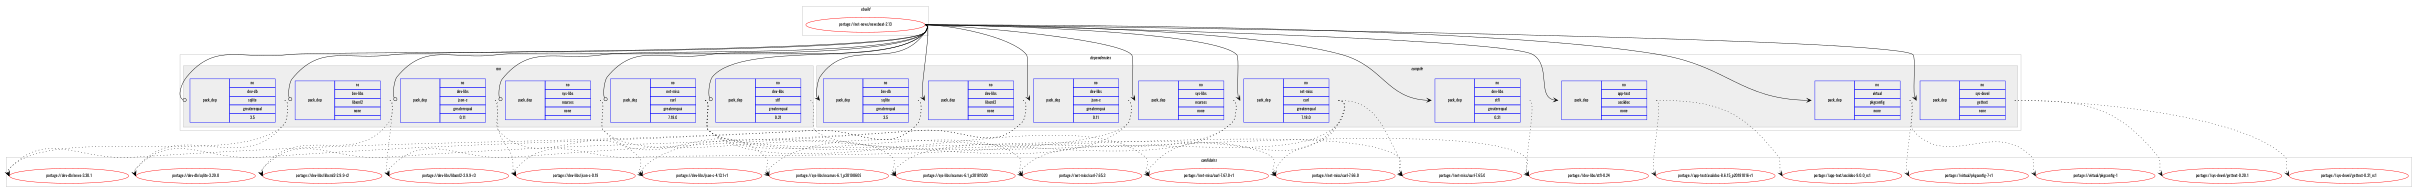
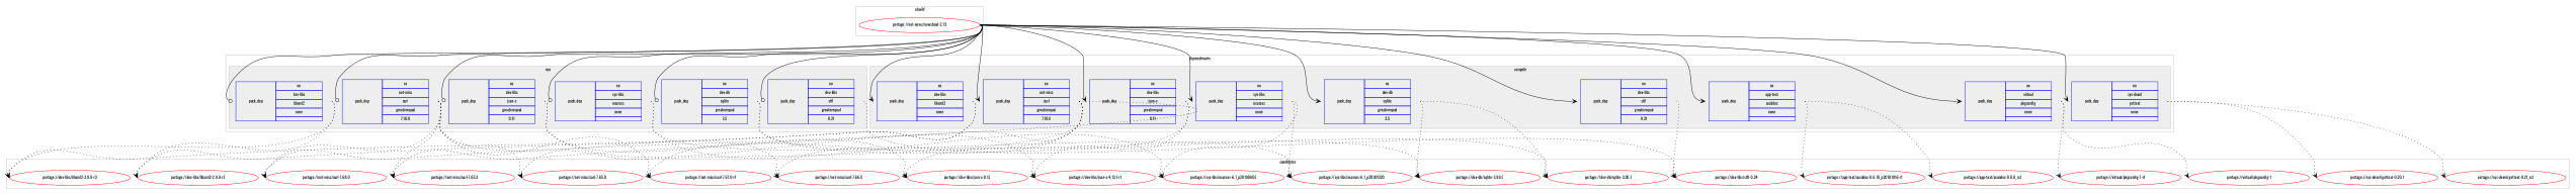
  digraph {
    compound=true
    concentrate=true
    fontname=Oswald
    fontsize=10
    newrank=true
    rankdir=TB
    ranksep=1.5
    node [color=red fontname=Oswald fontsize=10]
    edge [arrowhead=vee fontname=Oswald headport=w style=dotted tailport=e weight=100]
    n1 [label="portage://net-news/newsboat-2.13" width=4]
    n2 [color=blue label=<<TABLE BORDER="0" CELLBORDER="1" CELLSPACING="0" CELLPADDING="4" WIDTH="220"><TR><TD ROWSPAN="6" CELLPADDING="30">pack_dep</TD></TR><TR><TD WIDTH="110">no</TD></TR><TR><TD>app-text</TD></TR><TR><TD>asciidoc</TD></TR><TR><TD>none</TD></TR><TR><TD></TD></TR></TABLE>> shape=none]
    n3 [color=blue label=<<TABLE BORDER="0" CELLBORDER="1" CELLSPACING="0" CELLPADDING="4" WIDTH="220"><TR><TD ROWSPAN="6" CELLPADDING="30">pack_dep</TD></TR><TR><TD WIDTH="110">no</TD></TR><TR><TD>dev-db</TD></TR><TR><TD>sqlite</TD></TR><TR><TD>greaterequal</TD></TR><TR><TD>3.5</TD></TR></TABLE>> shape=none]
    n4 [color=blue label=<<TABLE BORDER="0" CELLBORDER="1" CELLSPACING="0" CELLPADDING="4" WIDTH="220"><TR><TD ROWSPAN="6" CELLPADDING="30">pack_dep</TD></TR><TR><TD WIDTH="110">no</TD></TR><TR><TD>dev-libs</TD></TR><TR><TD>json-c</TD></TR><TR><TD>greaterequal</TD></TR><TR><TD>0.11</TD></TR></TABLE>> shape=none]
    n5 [color=blue label=<<TABLE BORDER="0" CELLBORDER="1" CELLSPACING="0" CELLPADDING="4" WIDTH="220"><TR><TD ROWSPAN="6" CELLPADDING="30">pack_dep</TD></TR><TR><TD WIDTH="110">no</TD></TR><TR><TD>dev-libs</TD></TR><TR><TD>libxml2</TD></TR><TR><TD>none</TD></TR><TR><TD></TD></TR></TABLE>> shape=none]
    n6 [color=blue label=<<TABLE BORDER="0" CELLBORDER="1" CELLSPACING="0" CELLPADDING="4" WIDTH="220"><TR><TD ROWSPAN="6" CELLPADDING="30">pack_dep</TD></TR><TR><TD WIDTH="110">no</TD></TR><TR><TD>dev-libs</TD></TR><TR><TD>stfl</TD></TR><TR><TD>greaterequal</TD></TR><TR><TD>0.21</TD></TR></TABLE>> shape=none]
    n7 [color=blue label=<<TABLE BORDER="0" CELLBORDER="1" CELLSPACING="0" CELLPADDING="4" WIDTH="220"><TR><TD ROWSPAN="6" CELLPADDING="30">pack_dep</TD></TR><TR><TD WIDTH="110">no</TD></TR><TR><TD>net-misc</TD></TR><TR><TD>curl</TD></TR><TR><TD>greaterequal</TD></TR><TR><TD>7.18.0</TD></TR></TABLE>> shape=none]
    n8 [color=blue label=<<TABLE BORDER="0" CELLBORDER="1" CELLSPACING="0" CELLPADDING="4" WIDTH="220"><TR><TD ROWSPAN="6" CELLPADDING="30">pack_dep</TD></TR><TR><TD WIDTH="110">no</TD></TR><TR><TD>sys-devel</TD></TR><TR><TD>gettext</TD></TR><TR><TD>none</TD></TR><TR><TD></TD></TR></TABLE>> shape=none]
    n9 [color=blue label=<<TABLE BORDER="0" CELLBORDER="1" CELLSPACING="0" CELLPADDING="4" WIDTH="220"><TR><TD ROWSPAN="6" CELLPADDING="30">pack_dep</TD></TR><TR><TD WIDTH="110">no</TD></TR><TR><TD>sys-libs</TD></TR><TR><TD>ncurses</TD></TR><TR><TD>none</TD></TR><TR><TD></TD></TR></TABLE>> shape=none]
    n10 [color=blue label=<<TABLE BORDER="0" CELLBORDER="1" CELLSPACING="0" CELLPADDING="4" WIDTH="220"><TR><TD ROWSPAN="6" CELLPADDING="30">pack_dep</TD></TR><TR><TD WIDTH="110">no</TD></TR><TR><TD>virtual</TD></TR><TR><TD>pkgconfig</TD></TR><TR><TD>none</TD></TR><TR><TD></TD></TR></TABLE>> shape=none]
    n11 [color=blue label=<<TABLE BORDER="0" CELLBORDER="1" CELLSPACING="0" CELLPADDING="4" WIDTH="220"><TR><TD ROWSPAN="6" CELLPADDING="30">pack_dep</TD></TR><TR><TD WIDTH="110">no</TD></TR><TR><TD>dev-db</TD></TR><TR><TD>sqlite</TD></TR><TR><TD>greaterequal</TD></TR><TR><TD>3.5</TD></TR></TABLE>> shape=none]
    n12 [color=blue label=<<TABLE BORDER="0" CELLBORDER="1" CELLSPACING="0" CELLPADDING="4" WIDTH="220"><TR><TD ROWSPAN="6" CELLPADDING="30">pack_dep</TD></TR><TR><TD WIDTH="110">no</TD></TR><TR><TD>dev-libs</TD></TR><TR><TD>json-c</TD></TR><TR><TD>greaterequal</TD></TR><TR><TD>0.11</TD></TR></TABLE>> shape=none]
    n13 [color=blue label=<<TABLE BORDER="0" CELLBORDER="1" CELLSPACING="0" CELLPADDING="4" WIDTH="220"><TR><TD ROWSPAN="6" CELLPADDING="30">pack_dep</TD></TR><TR><TD WIDTH="110">no</TD></TR><TR><TD>dev-libs</TD></TR><TR><TD>libxml2</TD></TR><TR><TD>none</TD></TR><TR><TD></TD></TR></TABLE>> shape=none]
    n14 [color=blue label=<<TABLE BORDER="0" CELLBORDER="1" CELLSPACING="0" CELLPADDING="4" WIDTH="220"><TR><TD ROWSPAN="6" CELLPADDING="30">pack_dep</TD></TR><TR><TD WIDTH="110">no</TD></TR><TR><TD>dev-libs</TD></TR><TR><TD>stfl</TD></TR><TR><TD>greaterequal</TD></TR><TR><TD>0.21</TD></TR></TABLE>> shape=none]
    n15 [color=blue label=<<TABLE BORDER="0" CELLBORDER="1" CELLSPACING="0" CELLPADDING="4" WIDTH="220"><TR><TD ROWSPAN="6" CELLPADDING="30">pack_dep</TD></TR><TR><TD WIDTH="110">no</TD></TR><TR><TD>net-misc</TD></TR><TR><TD>curl</TD></TR><TR><TD>greaterequal</TD></TR><TR><TD>7.18.0</TD></TR></TABLE>> shape=none]
    n16 [color=blue label=<<TABLE BORDER="0" CELLBORDER="1" CELLSPACING="0" CELLPADDING="4" WIDTH="220"><TR><TD ROWSPAN="6" CELLPADDING="30">pack_dep</TD></TR><TR><TD WIDTH="110">no</TD></TR><TR><TD>sys-libs</TD></TR><TR><TD>ncurses</TD></TR><TR><TD>none</TD></TR><TR><TD></TD></TR></TABLE>> shape=none]
    n17 [label="portage://app-text/asciidoc-9.0.0_rc1" width=4]
-   n18 [label="portage://app-text/asciidoc-8.6.15_p20181016-r1" width=4]
-   n19 [label="portage://dev-db/news-3.30.1" width=4]
-   n20 [label="portage://dev-db/sqlite-3.29.0" width=4]
+   n18 [label="portage://app-text/asciidoc-8.6.10_p20181016-r1" width=4]
+   n19 [label="portage://dev-db/sqlite-3.30.1" width=4]
+   n20 [label="portage://dev-db/sqlite-3.99.0" width=4]
    n21 [label="portage://dev-libs/json-c-4.13.1-r1" width=4]
-   n22 [label="portage://dev-libs/json-c-0.19" width=4]
+   n22 [label="portage://dev-libs/json-c-0.12" width=4]
    n23 [label="portage://dev-libs/libxml2-2.9.9-r3" width=4]
    n24 [label="portage://dev-libs/libxml2-2.9.9-r2" width=4]
    n25 [label="portage://dev-libs/stfl-0.24" width=4]
+   n26 [label="portage://net-misc/curl-7.68.0" width=4]
    n27 [label="portage://net-misc/curl-7.67.0-r1" width=4]
    n28 [label="portage://net-misc/curl-7.66.0" width=4]
    n29 [label="portage://net-misc/curl-7.65.3" width=4]
    n30 [label="portage://net-misc/curl-7.65.0" width=4]
    n31 [label="portage://sys-devel/gettext-0.21_rc1" width=4]
    n32 [label="portage://sys-devel/gettext-0.20.1" width=4]
    n33 [label="portage://sys-libs/ncurses-6.1_p20190609" width=4]
    n34 [label="portage://sys-libs/ncurses-6.1_p20181020" width=4]
    n35 [label="portage://virtual/pkgconfig-1" width=4]
    n36 [label="portage://virtual/pkgconfig-7-r1" width=4]
    subgraph cluster_1 {
      color=gray
      label=<<i>ebuild</i>>
      rank=same
      n1
    }
    subgraph cluster_2 {
      color=gray
      label=<<i>dependencies</i>>
      subgraph cluster_3 {
        color=gray
        fillcolor="#eeeeee"
        label=<<i>compile</i>>
        style=filled
        subgraph sub_4 {
          color=gray
          fillcolor="#eeeeee"
          label=<<i>compile</i>>
          style=filled
          n2
        }
        subgraph sub_5 {
          color=gray
          fillcolor="#eeeeee"
          label=<<i>compile</i>>
          style=filled
          n3
        }
        subgraph sub_6 {
          color=gray
          fillcolor="#eeeeee"
          label=<<i>compile</i>>
          style=filled
          n4
        }
        subgraph sub_7 {
          color=gray
          fillcolor="#eeeeee"
          label=<<i>compile</i>>
          style=filled
          n5
        }
        subgraph sub_8 {
          color=gray
          fillcolor="#eeeeee"
          label=<<i>compile</i>>
          style=filled
          n6
        }
        subgraph sub_9 {
          color=gray
          fillcolor="#eeeeee"
          label=<<i>compile</i>>
          style=filled
          n7
        }
        subgraph sub_10 {
          color=gray
          fillcolor="#eeeeee"
          label=<<i>compile</i>>
          style=filled
          n8
        }
        subgraph sub_11 {
          color=gray
          fillcolor="#eeeeee"
          label=<<i>compile</i>>
          style=filled
          n9
        }
        subgraph sub_12 {
          color=gray
          fillcolor="#eeeeee"
          label=<<i>compile</i>>
          style=filled
          n10
        }
      }
      subgraph cluster_13 {
        color=gray
        fillcolor="#eeeeee"
        label=<<i>run</i>>
        style=filled
        subgraph sub_14 {
          color=gray
          fillcolor="#eeeeee"
          label=<<i>run</i>>
          style=filled
          n11
        }
        subgraph sub_15 {
          color=gray
          fillcolor="#eeeeee"
          label=<<i>run</i>>
          style=filled
          n12
        }
        subgraph sub_16 {
          color=gray
          fillcolor="#eeeeee"
          label=<<i>run</i>>
          style=filled
          n13
        }
        subgraph sub_17 {
          color=gray
          fillcolor="#eeeeee"
          label=<<i>run</i>>
          style=filled
          n14
        }
        subgraph sub_18 {
          color=gray
          fillcolor="#eeeeee"
          label=<<i>run</i>>
          style=filled
          n15
        }
        subgraph sub_19 {
          color=gray
          fillcolor="#eeeeee"
          label=<<i>run</i>>
          style=filled
          n16
        }
      }
      subgraph cluster_20 {
        color=gray
        fillcolor="#eeeeee"
        label=<<i>compile and run</i>>
        style=filled
      }
    }
    subgraph cluster_21 {
      color=gray
      label=<<i>candidates</i>>
      rank=same
      subgraph sub_22 {
        color=black
        label=<<i>candidates</i>>
        nodesep=1
        rank=same
        n17
        n18
      }
      subgraph sub_23 {
        color=black
        label=<<i>candidates</i>>
        nodesep=1
        rank=same
        n19
        n20
      }
      subgraph sub_24 {
        color=black
        label=<<i>candidates</i>>
        nodesep=1
        rank=same
        n21
        n22
      }
      subgraph sub_25 {
        color=black
        label=<<i>candidates</i>>
        nodesep=1
        rank=same
        n23
        n24
      }
      subgraph sub_26 {
        color=black
        label=<<i>candidates</i>>
        nodesep=1
        rank=same
        n25
      }
      subgraph sub_27 {
        color=black
        label=<<i>candidates</i>>
        nodesep=1
        rank=same
+       n26
        n27
        n28
        n29
        n30
      }
      subgraph sub_28 {
        color=black
        label=<<i>candidates</i>>
        nodesep=1
        rank=same
        n31
        n32
      }
      subgraph sub_29 {
        color=black
        label=<<i>candidates</i>>
        nodesep=1
        rank=same
        n33
        n34
      }
      subgraph sub_30 {
        color=black
        label=<<i>candidates</i>>
        nodesep=1
        rank=same
        n35
        n36
      }
      subgraph sub_31 {
        color=black
        label=<<i>candidates</i>>
        nodesep=1
        rank=same
        n19
        n20
      }
      subgraph sub_32 {
        color=black
        label=<<i>candidates</i>>
        nodesep=1
        rank=same
        n21
        n22
      }
      subgraph sub_33 {
        color=black
        label=<<i>candidates</i>>
        nodesep=1
        rank=same
        n23
        n24
      }
      subgraph sub_34 {
        color=black
        label=<<i>candidates</i>>
        nodesep=1
        rank=same
        n25
      }
      subgraph sub_35 {
        color=black
        label=<<i>candidates</i>>
        nodesep=1
        rank=same
+       n26
        n27
        n28
        n29
        n30
      }
      subgraph sub_36 {
        color=black
        label=<<i>candidates</i>>
        nodesep=1
        rank=same
        n33
        n34
      }
    }
    n1 -> n2 [style=solid weight=20]
    n1 -> n3 [style=solid weight=20]
    n1 -> n4 [style=solid weight=20]
    n1 -> n5 [style=solid weight=20]
    n1 -> n6 [style=solid weight=20]
    n1 -> n7 [style=solid weight=20]
    n1 -> n8 [style=solid weight=20]
    n1 -> n9 [style=solid weight=20]
    n1 -> n10 [style=solid weight=20]
    n1 -> n11 [arrowhead=odot style=solid weight=20]
    n1 -> n12 [arrowhead=odot style=solid weight=20]
    n1 -> n13 [arrowhead=odot style=solid weight=20]
    n1 -> n14 [arrowhead=odot style=solid weight=20]
    n1 -> n15 [arrowhead=odot style=solid weight=20]
    n1 -> n16 [arrowhead=odot style=solid weight=20]
    n2 -> n17
    n2 -> n18
    n3 -> n19
    n3 -> n20
    n4 -> n21
    n4 -> n22
    n5 -> n23
    n5 -> n24
    n6 -> n25
+   n7 -> n26
    n7 -> n27
    n7 -> n28
    n7 -> n29
    n7 -> n30
    n8 -> n31
    n8 -> n32
    n9 -> n33
    n9 -> n34
    n10 -> n35
    n10 -> n36
    n11 -> n19
    n11 -> n20
    n12 -> n21
    n12 -> n22
    n13 -> n23
    n13 -> n24
    n14 -> n25
+   n15 -> n26
    n15 -> n27
    n15 -> n28
    n15 -> n29
    n15 -> n30
    n16 -> n33
    n16 -> n34
  }
